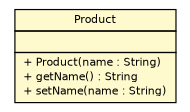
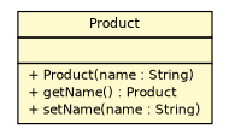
  digraph {
    nodesep=0.25
    ranksep=0.5
-   n1 [fontcolor=black fontname=Helvetica fontsize=9.0 label=<<table title="org.nicepop.domain.Product" border="0" cellborder="1" cellspacing="0" cellpadding="2" port="p" bgcolor="lemonChiffon" href="./Product.html"> 		<tr><td><table border="0" cellspacing="0" cellpadding="1"> <tr><td align="center" balign="center"> Product </td></tr> 		</table></td></tr> 		<tr><td><table border="0" cellspacing="0" cellpadding="1"> <tr><td align="left" balign="left">  </td></tr> 		</table></td></tr> 		<tr><td><table border="0" cellspacing="0" cellpadding="1"> <tr><td align="left" balign="left"> + Product(name : String) </td></tr> <tr><td align="left" balign="left"> + getName() : String </td></tr> <tr><td align="left" balign="left"> + setName(name : String) </td></tr> 		</table></td></tr> 		</table>> shape=plaintext]
+   n1 [fontcolor=black fontname=Helvetica fontsize=9.0 label=<<table title="org.nicepop.domain.Product" border="0" cellborder="1" cellspacing="0" cellpadding="2" port="p" bgcolor="lemonChiffon" href="./Product.html"> 		<tr><td><table border="0" cellspacing="0" cellpadding="1"> <tr><td align="center" balign="center"> Product </td></tr> 		</table></td></tr> 		<tr><td><table border="0" cellspacing="0" cellpadding="1"> <tr><td align="left" balign="left">  </td></tr> 		</table></td></tr> 		<tr><td><table border="0" cellspacing="0" cellpadding="1"> <tr><td align="left" balign="left"> + Product(name : String) </td></tr> <tr><td align="left" balign="left"> + getName() : Product </td></tr> <tr><td align="left" balign="left"> + setName(name : String) </td></tr> 		</table></td></tr> 		</table>> shape=plaintext]
  }
